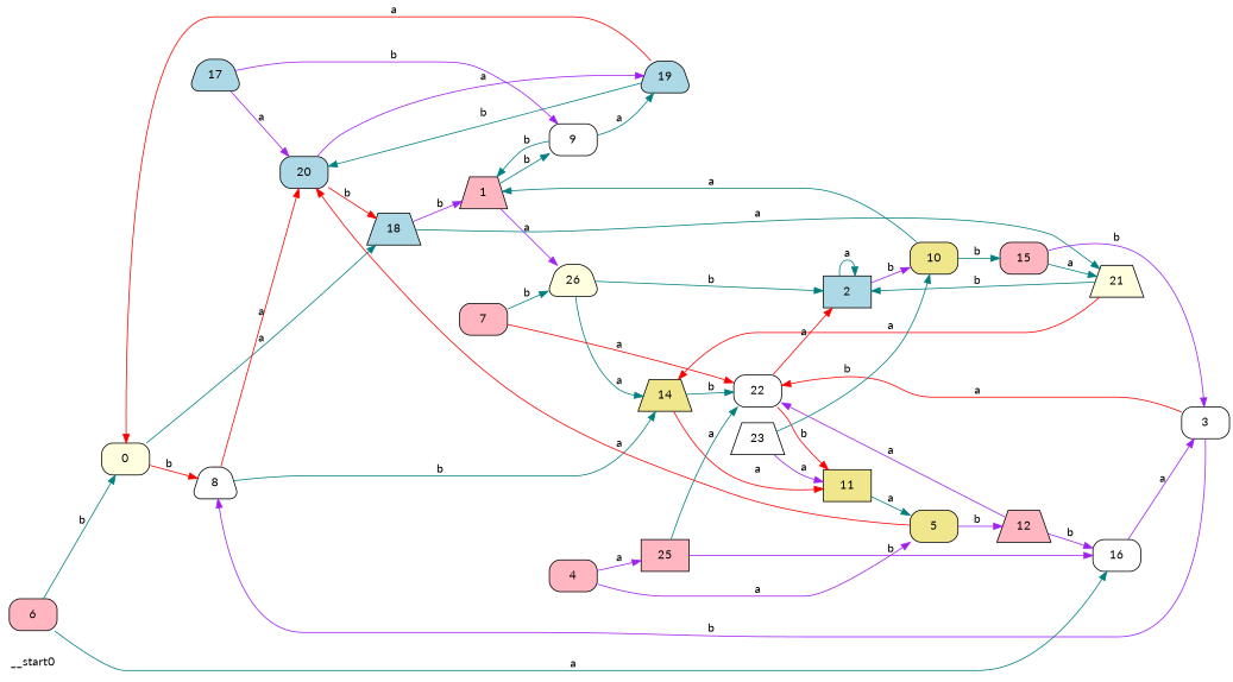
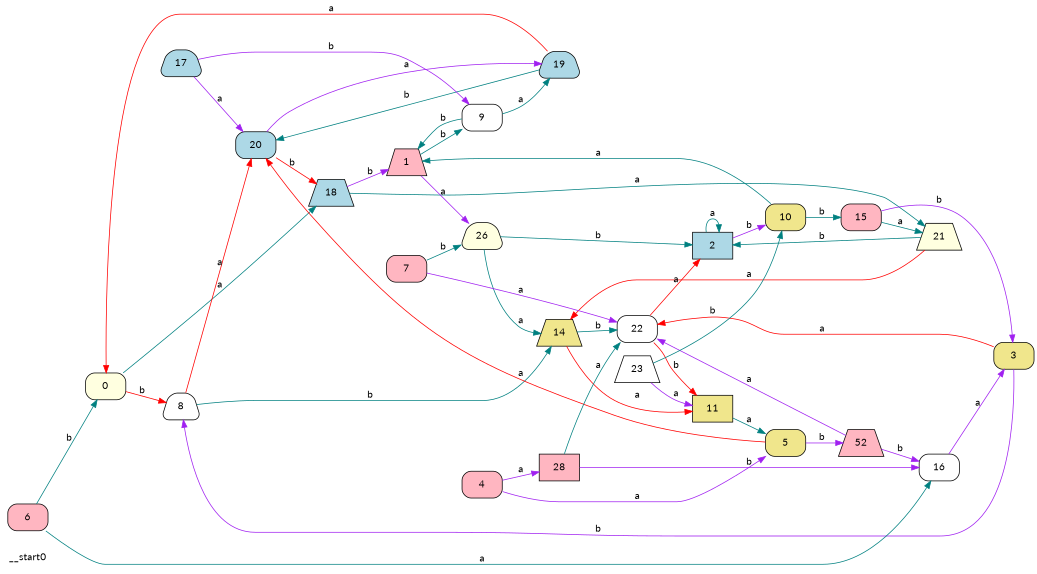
  digraph {
    fontname=Lato
    rankdir=LR
    node [fillcolor=white fontname=Lato shape=box style="rounded,filled" color=black]
    edge [color=teal fontname=Lato]
    __start0 [shape=none style=filled color=""]
    n2 [fillcolor=lightyellow label=0]
    n3 [label=8 shape=trapezium]
    n4 [fillcolor=lightblue label=18 shape=trapezium style=filled]
    n5 [fillcolor=lightblue label=20]
    n6 [fillcolor=khaki label=14 shape=trapezium style=filled]
    n7 [fillcolor=lightpink label=1 shape=trapezium style=filled]
    n8 [fillcolor=lightyellow label=21 shape=trapezium style=filled]
    n9 [label=9]
    n10 [fillcolor=lightyellow label=26 shape=trapezium]
    n11 [fillcolor=lightblue label=19 shape=trapezium]
    n12 [fillcolor=lightblue label=2 style=filled]
    n13 [fillcolor=khaki label=10]
    n14 [fillcolor=lightpink label=15]
-   n15 [label=3]
+   n15 [fillcolor=khaki label=3]
    n16 [label=22]
    n17 [fillcolor=khaki label=11 style=filled]
    n18 [fillcolor=lightpink label=4]
    n19 [fillcolor=khaki label=5]
-   n20 [fillcolor=lightpink label=25 style=filled]
-   n21 [fillcolor=lightpink label=12 shape=trapezium style=filled]
+   n20 [fillcolor=lightpink label=28 style=filled]
+   n21 [fillcolor=lightpink label=52 shape=trapezium style=filled]
    n22 [label=16]
    n23 [fillcolor=lightpink label=6]
    n24 [fillcolor=lightpink label=7]
    n25 [label=23 shape=trapezium style=filled]
    n26 [fillcolor=lightblue label=17 shape=trapezium]
    n2 -> n3 [color=red label=b]
    n2 -> n4 [label=a]
    n3 -> n5 [color=red label=a]
    n3 -> n6 [label=b]
    n4 -> n7 [color=purple label=b]
    n4 -> n8 [label=a]
    n5 -> n4 [color=red label=b]
    n5 -> n11 [color=purple label=a]
    n6 -> n16 [label=b]
    n6 -> n17 [color=red label=a]
    n7 -> n9 [label=b]
    n7 -> n10 [color=purple label=a]
    n8 -> n6 [color=red label=a]
    n8 -> n12 [label=b]
    n9 -> n7 [label=b]
    n9 -> n11 [label=a]
    n10 -> n6 [label=a]
    n10 -> n12 [label=b]
    n11 -> n2 [color=red label=a]
    n11 -> n5 [label=b]
    n12 -> n12 [label=a]
    n12 -> n13 [color=purple label=b]
    n13 -> n7 [label=a]
    n13 -> n14 [label=b]
    n14 -> n8 [label=a]
    n14 -> n15 [color=purple label=b]
    n15 -> n3 [color=purple label=b]
    n15 -> n16 [color=red label=a]
    n16 -> n12 [color=red label=a]
    n16 -> n17 [color=red label=b]
    n17 -> n19 [label=a]
    n18 -> n19 [color=purple label=a]
    n18 -> n20 [color=purple label=a]
    n19 -> n5 [color=red label=a]
    n19 -> n21 [color=purple label=b]
    n20 -> n16 [label=a]
    n20 -> n22 [color=purple label=b]
    n21 -> n16 [color=purple label=a]
    n21 -> n22 [color=purple label=b]
    n22 -> n15 [color=purple label=a]
    n23 -> n2 [label=b]
    n23 -> n22 [label=a]
    n24 -> n10 [label=b]
-   n24 -> n16 [color=red label=a]
+   n24 -> n16 [color=purple label=a]
    n25 -> n13 [label=b]
    n25 -> n17 [color=purple label=a]
    n26 -> n5 [color=purple label=a]
    n26 -> n9 [color=purple label=b]
  }
